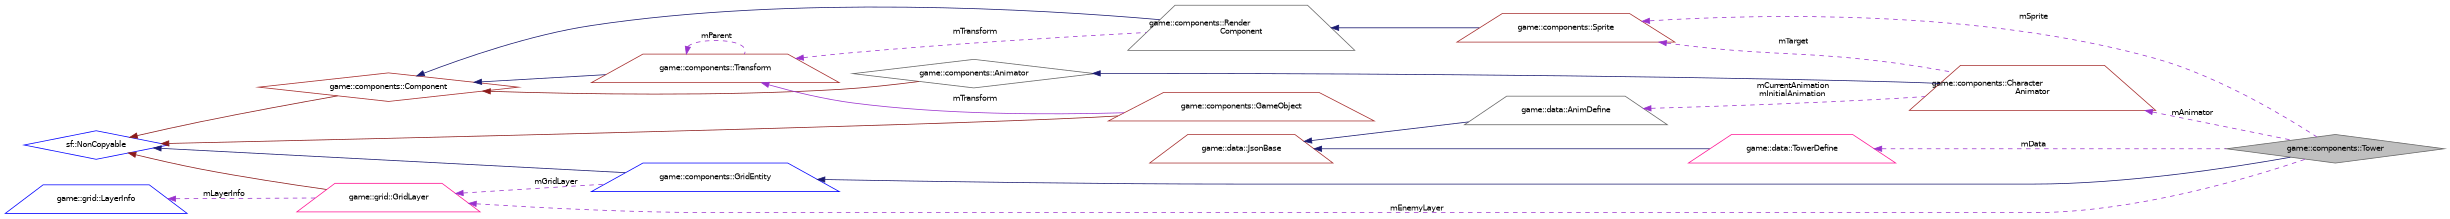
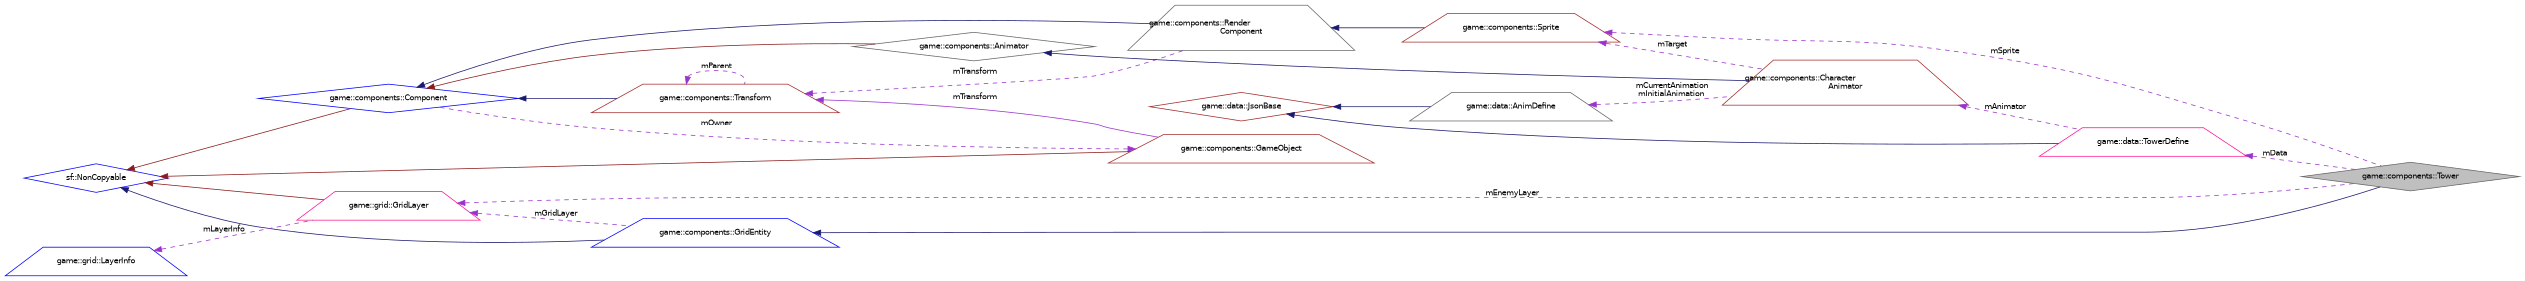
  digraph {
    rankdir=LR
    node [color=brown fillcolor=white fontname=Helvetica fontsize=10 shape=trapezium style=filled]
    edge [color=darkorchid3 dir=back fontname=Helvetica fontsize=10 labelfontname=Helvetica labelfontsize=10 style=solid]
    n1 [color=gray40 fillcolor=grey75 fontcolor=black height=0.2 label="game::components::Tower" shape=diamond width=0.4]
    n2 [color=blue height=0.2 label="game::components::GridEntity" width=0.4]
-   n3 [height=0.2 label="game::components::Component" shape=diamond width=0.4]
+   n3 [color=blue height=0.2 label="game::components::Component" shape=diamond width=0.4]
    n4 [height=0.2 label="game::components::Transform" width=0.4]
    n5 [color=gray40 height=0.2 label="game::components::Render\lComponent" width=0.4]
    n6 [color=gray40 height=0.2 label="game::components::Animator" shape=diamond width=0.4]
    n7 [height=0.2 label="game::components::GameObject" width=0.4]
    n8 [height=0.2 label="game::components::Sprite" width=0.4]
    n9 [height=0.2 label="game::components::Character\lAnimator" width=0.4]
    n10 [color=blue height=0.2 label="sf::NonCopyable" shape=diamond width=0.4]
    n11 [color=deeppink height=0.2 label="game::grid::GridLayer" width=0.4]
    n12 [color=blue height=0.2 label="game::grid::LayerInfo" width=0.4]
    n13 [color=deeppink height=0.2 label="game::data::TowerDefine" width=0.4]
-   n14 [height=0.2 label="game::data::JsonBase" width=0.4]
+   n14 [height=0.2 label="game::data::JsonBase" shape=diamond width=0.4]
    n15 [color=gray40 height=0.2 label="game::data::AnimDefine" width=0.4]
    n2 -> n1 [color=midnightblue]
    n3 -> n4 [color=midnightblue]
    n3 -> n5 [color=midnightblue]
    n3 -> n6 [color=firebrick4]
    n4 -> n4 [label=" mParent" style=dashed]
    n4 -> n5 [label=" mTransform" style=dashed]
    n4 -> n7 [label=" mTransform"]
    n5 -> n8 [color=midnightblue]
    n6 -> n9 [color=midnightblue]
+   n7 -> n3 [label=" mOwner" style=dashed]
    n8 -> n1 [label=" mSprite" style=dashed]
    n8 -> n9 [label=" mTarget" style=dashed]
-   n9 -> n1 [label=" mAnimator" style=dashed]
+   n9 -> n13 [label=" mAnimator" style=dashed]
    n10 -> n2 [color=midnightblue]
    n10 -> n3 [color=firebrick4]
    n10 -> n7 [color=firebrick4]
    n10 -> n11 [color=firebrick4]
    n11 -> n1 [label=" mEnemyLayer" style=dashed]
    n11 -> n2 [label=" mGridLayer" style=dashed]
    n12 -> n11 [label=" mLayerInfo" style=dashed]
    n13 -> n1 [label=" mData" style=dashed]
    n14 -> n13 [color=midnightblue]
    n14 -> n15 [color=midnightblue]
    n15 -> n9 [label=" mCurrentAnimation\nmInitialAnimation" style=dashed]
  }
